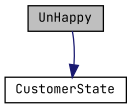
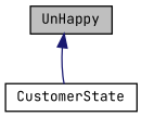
  digraph {
    fontname="JetBrains Mono"
    node [color=black fontname="JetBrains Mono" fontsize=10 shape=record style=filled]
    n1 [fillcolor=grey75 fontcolor=black height=0.2 label=UnHappy width=0.4]
    n2 [fillcolor=white height=0.2 label=CustomerState width=0.4]
-   n2 -> n1 [color=midnightblue dir=back fontname="JetBrains Mono" fontsize=10 labelfontname=Helvetica labelfontsize=10 style=solid]
+   n1 -> n2 [color=midnightblue dir=back fontname="JetBrains Mono" fontsize=10 labelfontname=Helvetica labelfontsize=10 style=solid]
  }
